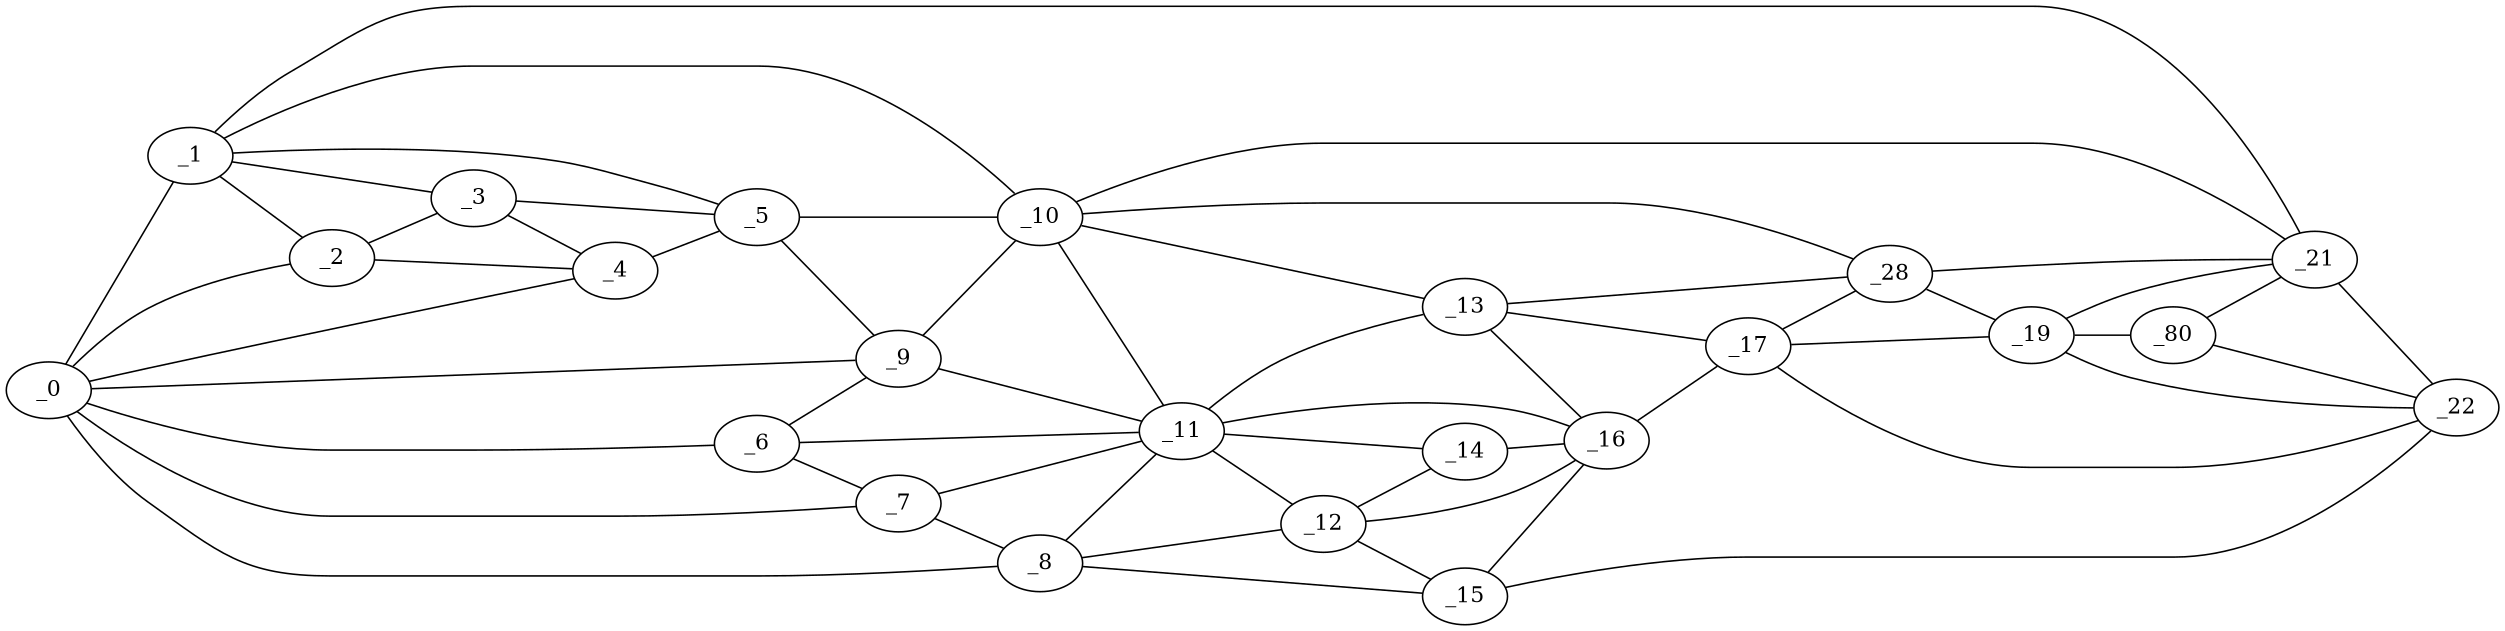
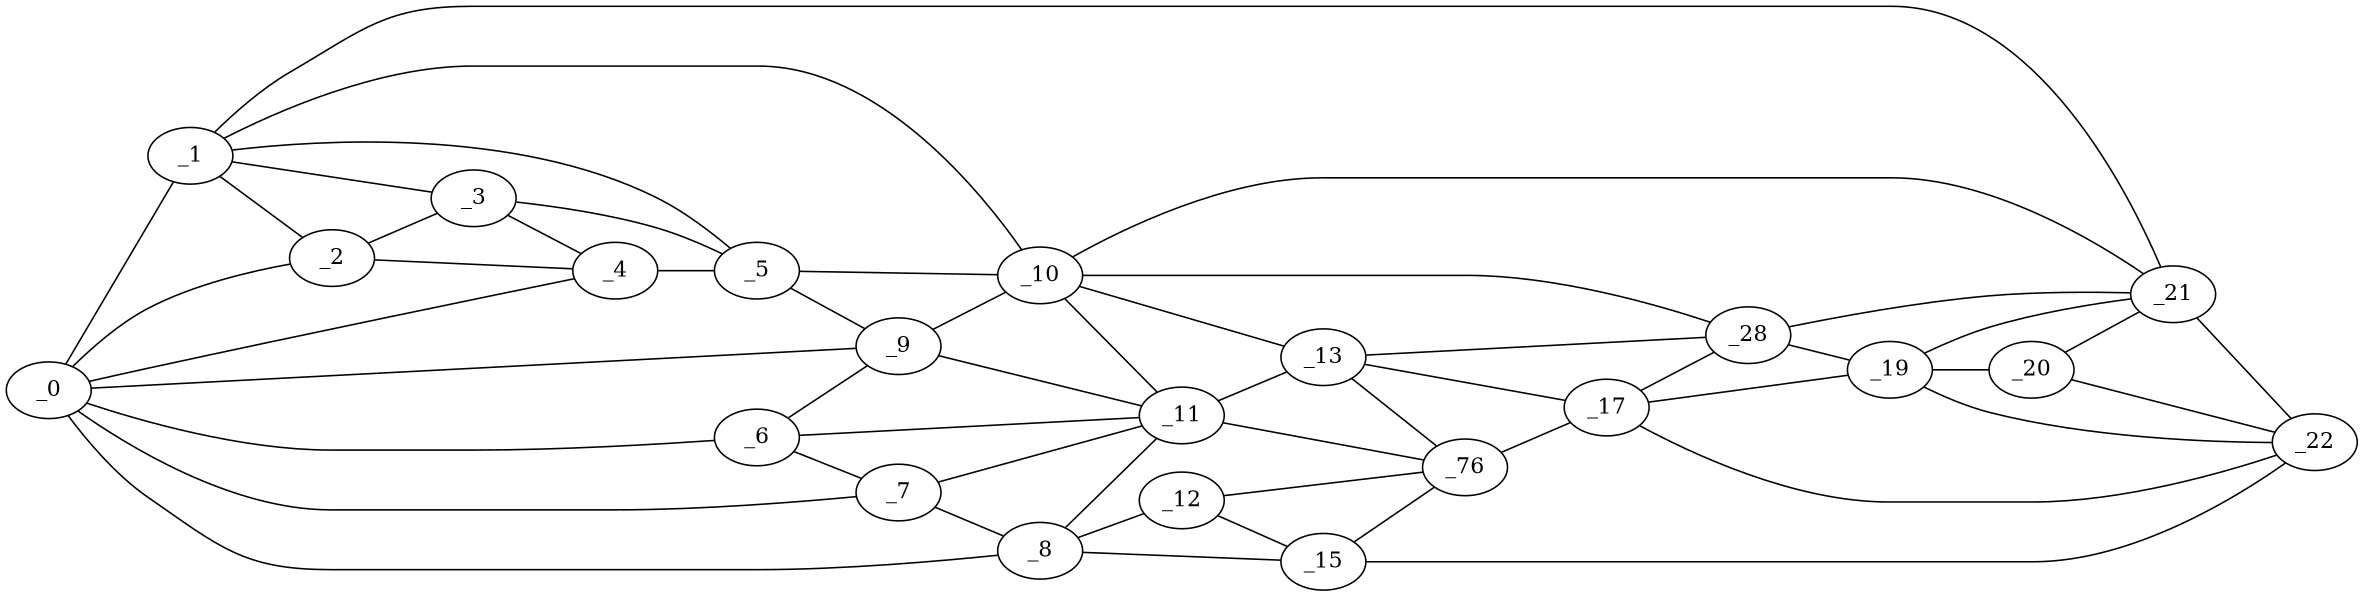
  graph {
    rankdir=LR
    node [x=18 y=18]
    edge [valence=2]
    _0 [x=17 y=46]
    _1 [y=7]
    _2
    _4 [x=28 y=15]
    _6 [x=43 y=77]
    _7 [x=43 y=88]
    _9 [x=55 y=16]
    _8 [x=53 y=96]
    _5 [x=40 y=13]
    _3 [x=28 y=11]
    _10 [x=66 y=14]
    _21 [x=113 y=9]
    _11 [x=68 y=78]
    _13 [x=78 y=15]
    n15 [label=_28 x=98 y=12]
    _22 [x=113 y=48]
    _12 [x=77 y=87]
-   _14 [x=78 y=79]
-   _16 [x=89 y=73]
+   _16 [x=89 y=73 label=_76]
    _15 [x=82 y=95]
    _17 [x=90 y=16]
    _19 [x=98]
-   _20 [x=112 y=22 label=_80]
+   _20 [x=112 y=22]
    _0 -- _1 [valence=1]
    _0 -- _2
    _0 -- _4
    _0 -- _6 [valence=1]
    _0 -- _7 [valence=1]
    _0 -- _9
    _0 -- _8
    _1 -- _2
    _1 -- _5 [valence=1]
    _1 -- _3
    _1 -- _10
    _1 -- _21 [valence=1]
    _2 -- _4
    _2 -- _3
    _4 -- _5
    _6 -- _7
    _6 -- _9 [valence=1]
    _6 -- _11
    _7 -- _8 [valence=1]
    _7 -- _11 [valence=1]
    _9 -- _10
    _9 -- _11 [valence=1]
    _8 -- _11
    _8 -- _12 [valence=1]
    _8 -- _15 [valence=1]
    _5 -- _9 [valence=1]
    _5 -- _10
    _3 -- _4
    _3 -- _5
    _10 -- _21 [valence=1]
    _10 -- _11
    _10 -- _13
    _10 -- n15
    _21 -- _22 [valence=1]
    _11 -- _13 [valence=1]
-   _11 -- _12
-   _11 -- _14
    _11 -- _16
    _13 -- n15 [valence=1]
    _13 -- _16
    _13 -- _17 [valence=1]
    n15 -- _21
    n15 -- _19
-   _12 -- _14 [valence=1]
    _12 -- _16
    _12 -- _15 [valence=1]
-   _14 -- _16
    _16 -- _17
    _15 -- _22 [valence=1]
    _15 -- _16
    _17 -- n15
    _17 -- _22 [valence=1]
    _17 -- _19 [valence=1]
    _19 -- _21
    _19 -- _22
    _19 -- _20
    _20 -- _21
    _20 -- _22 [valence=1]
  }
